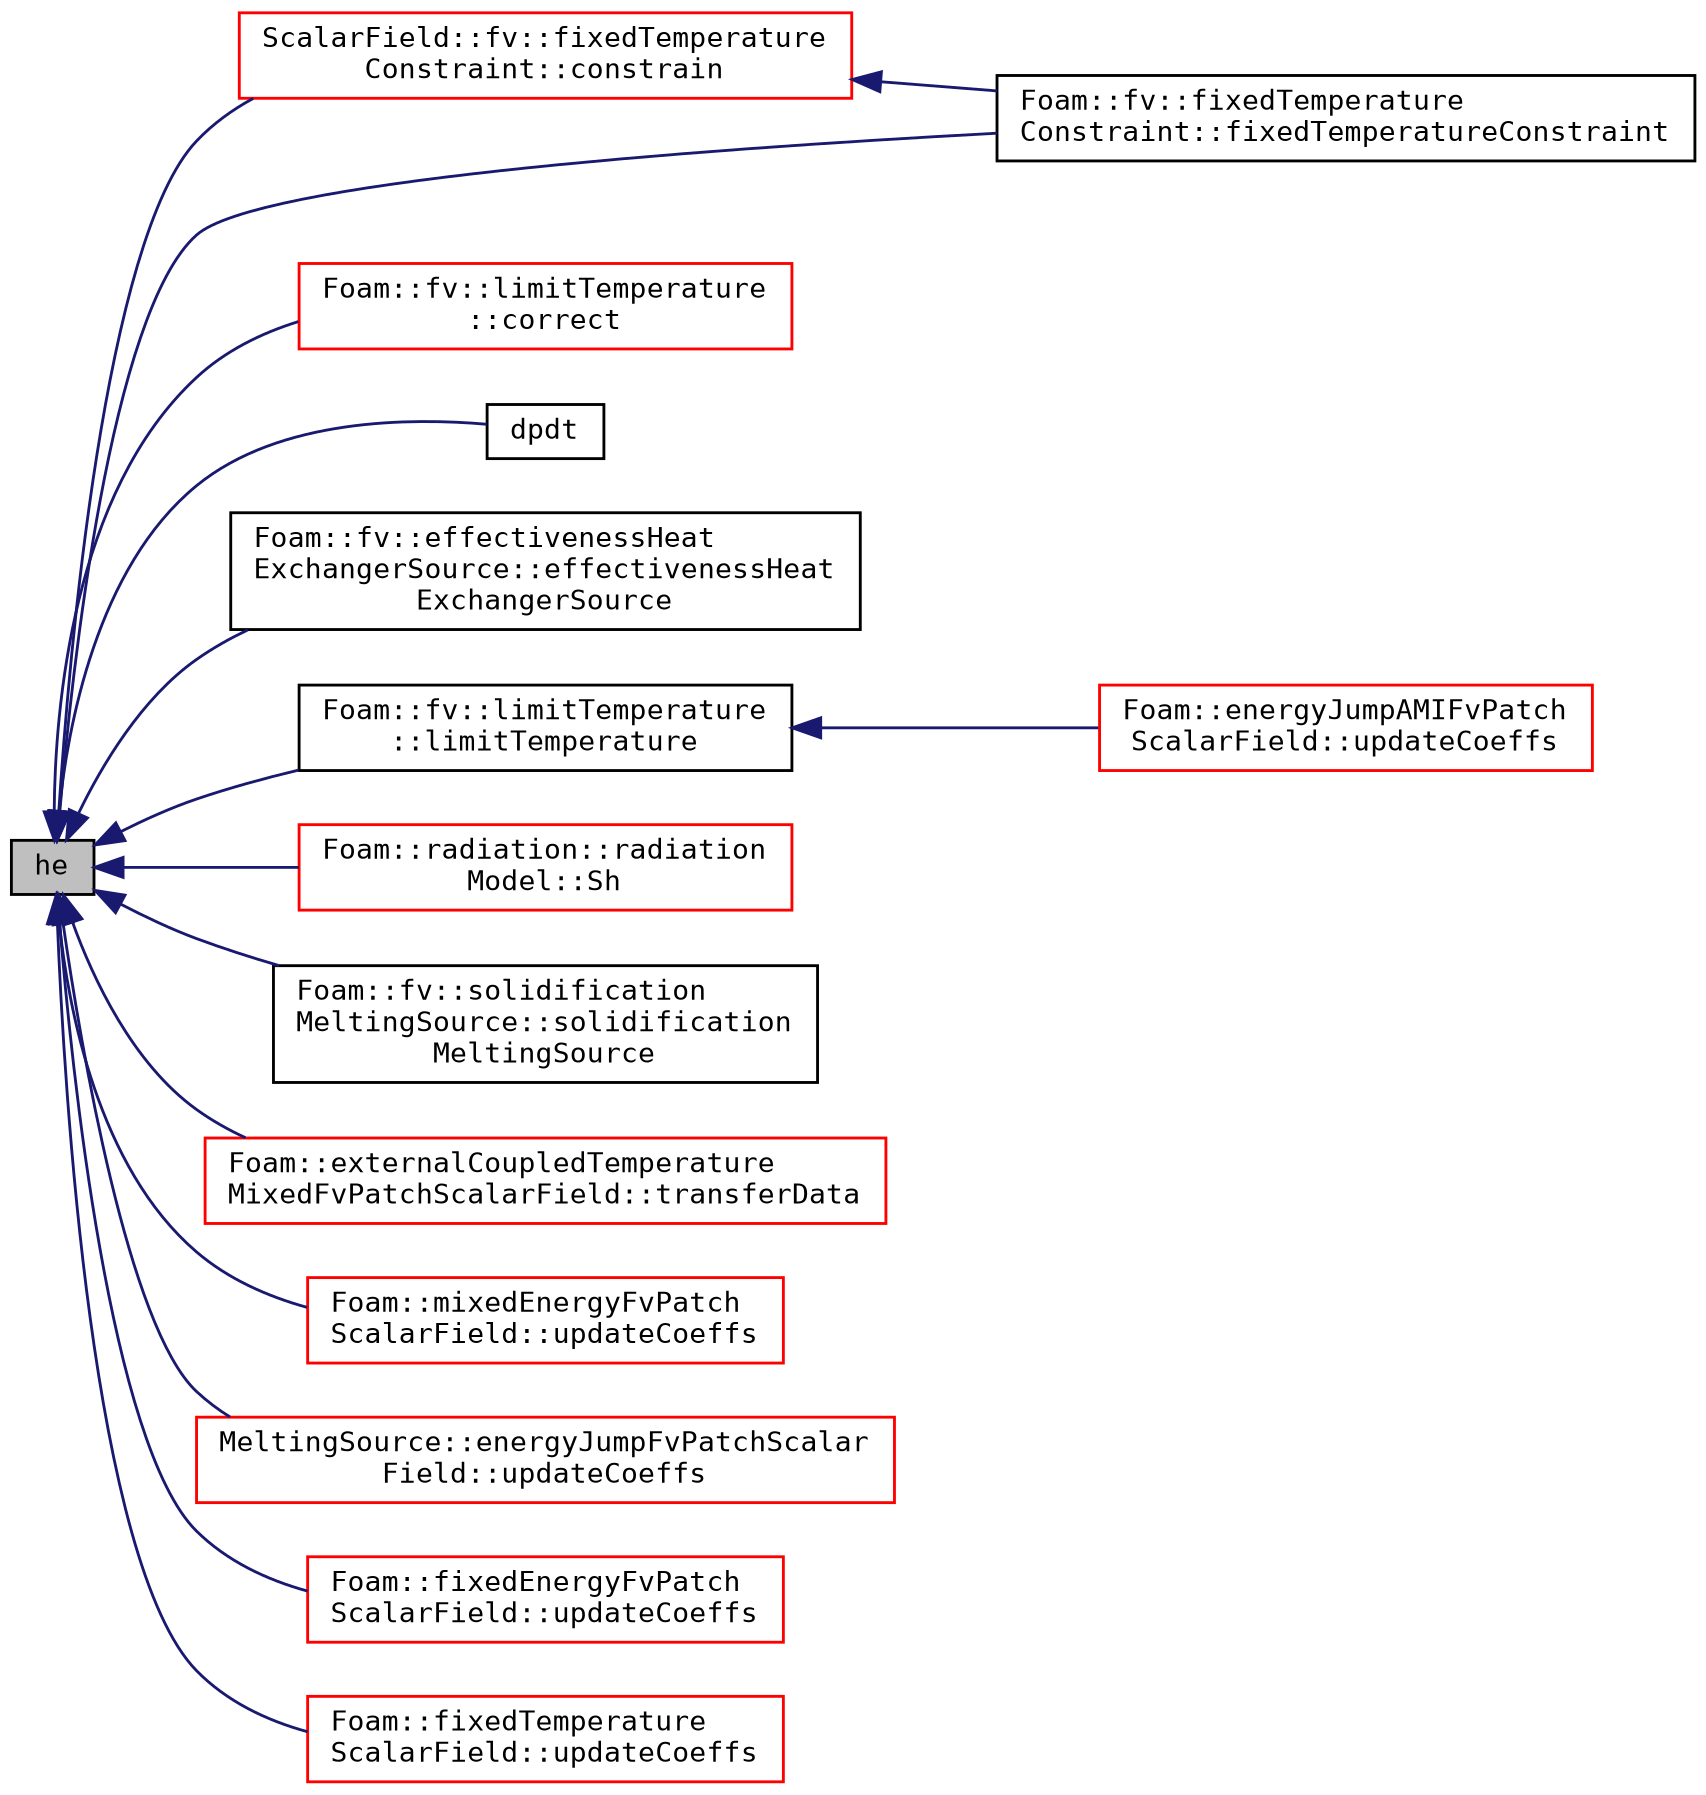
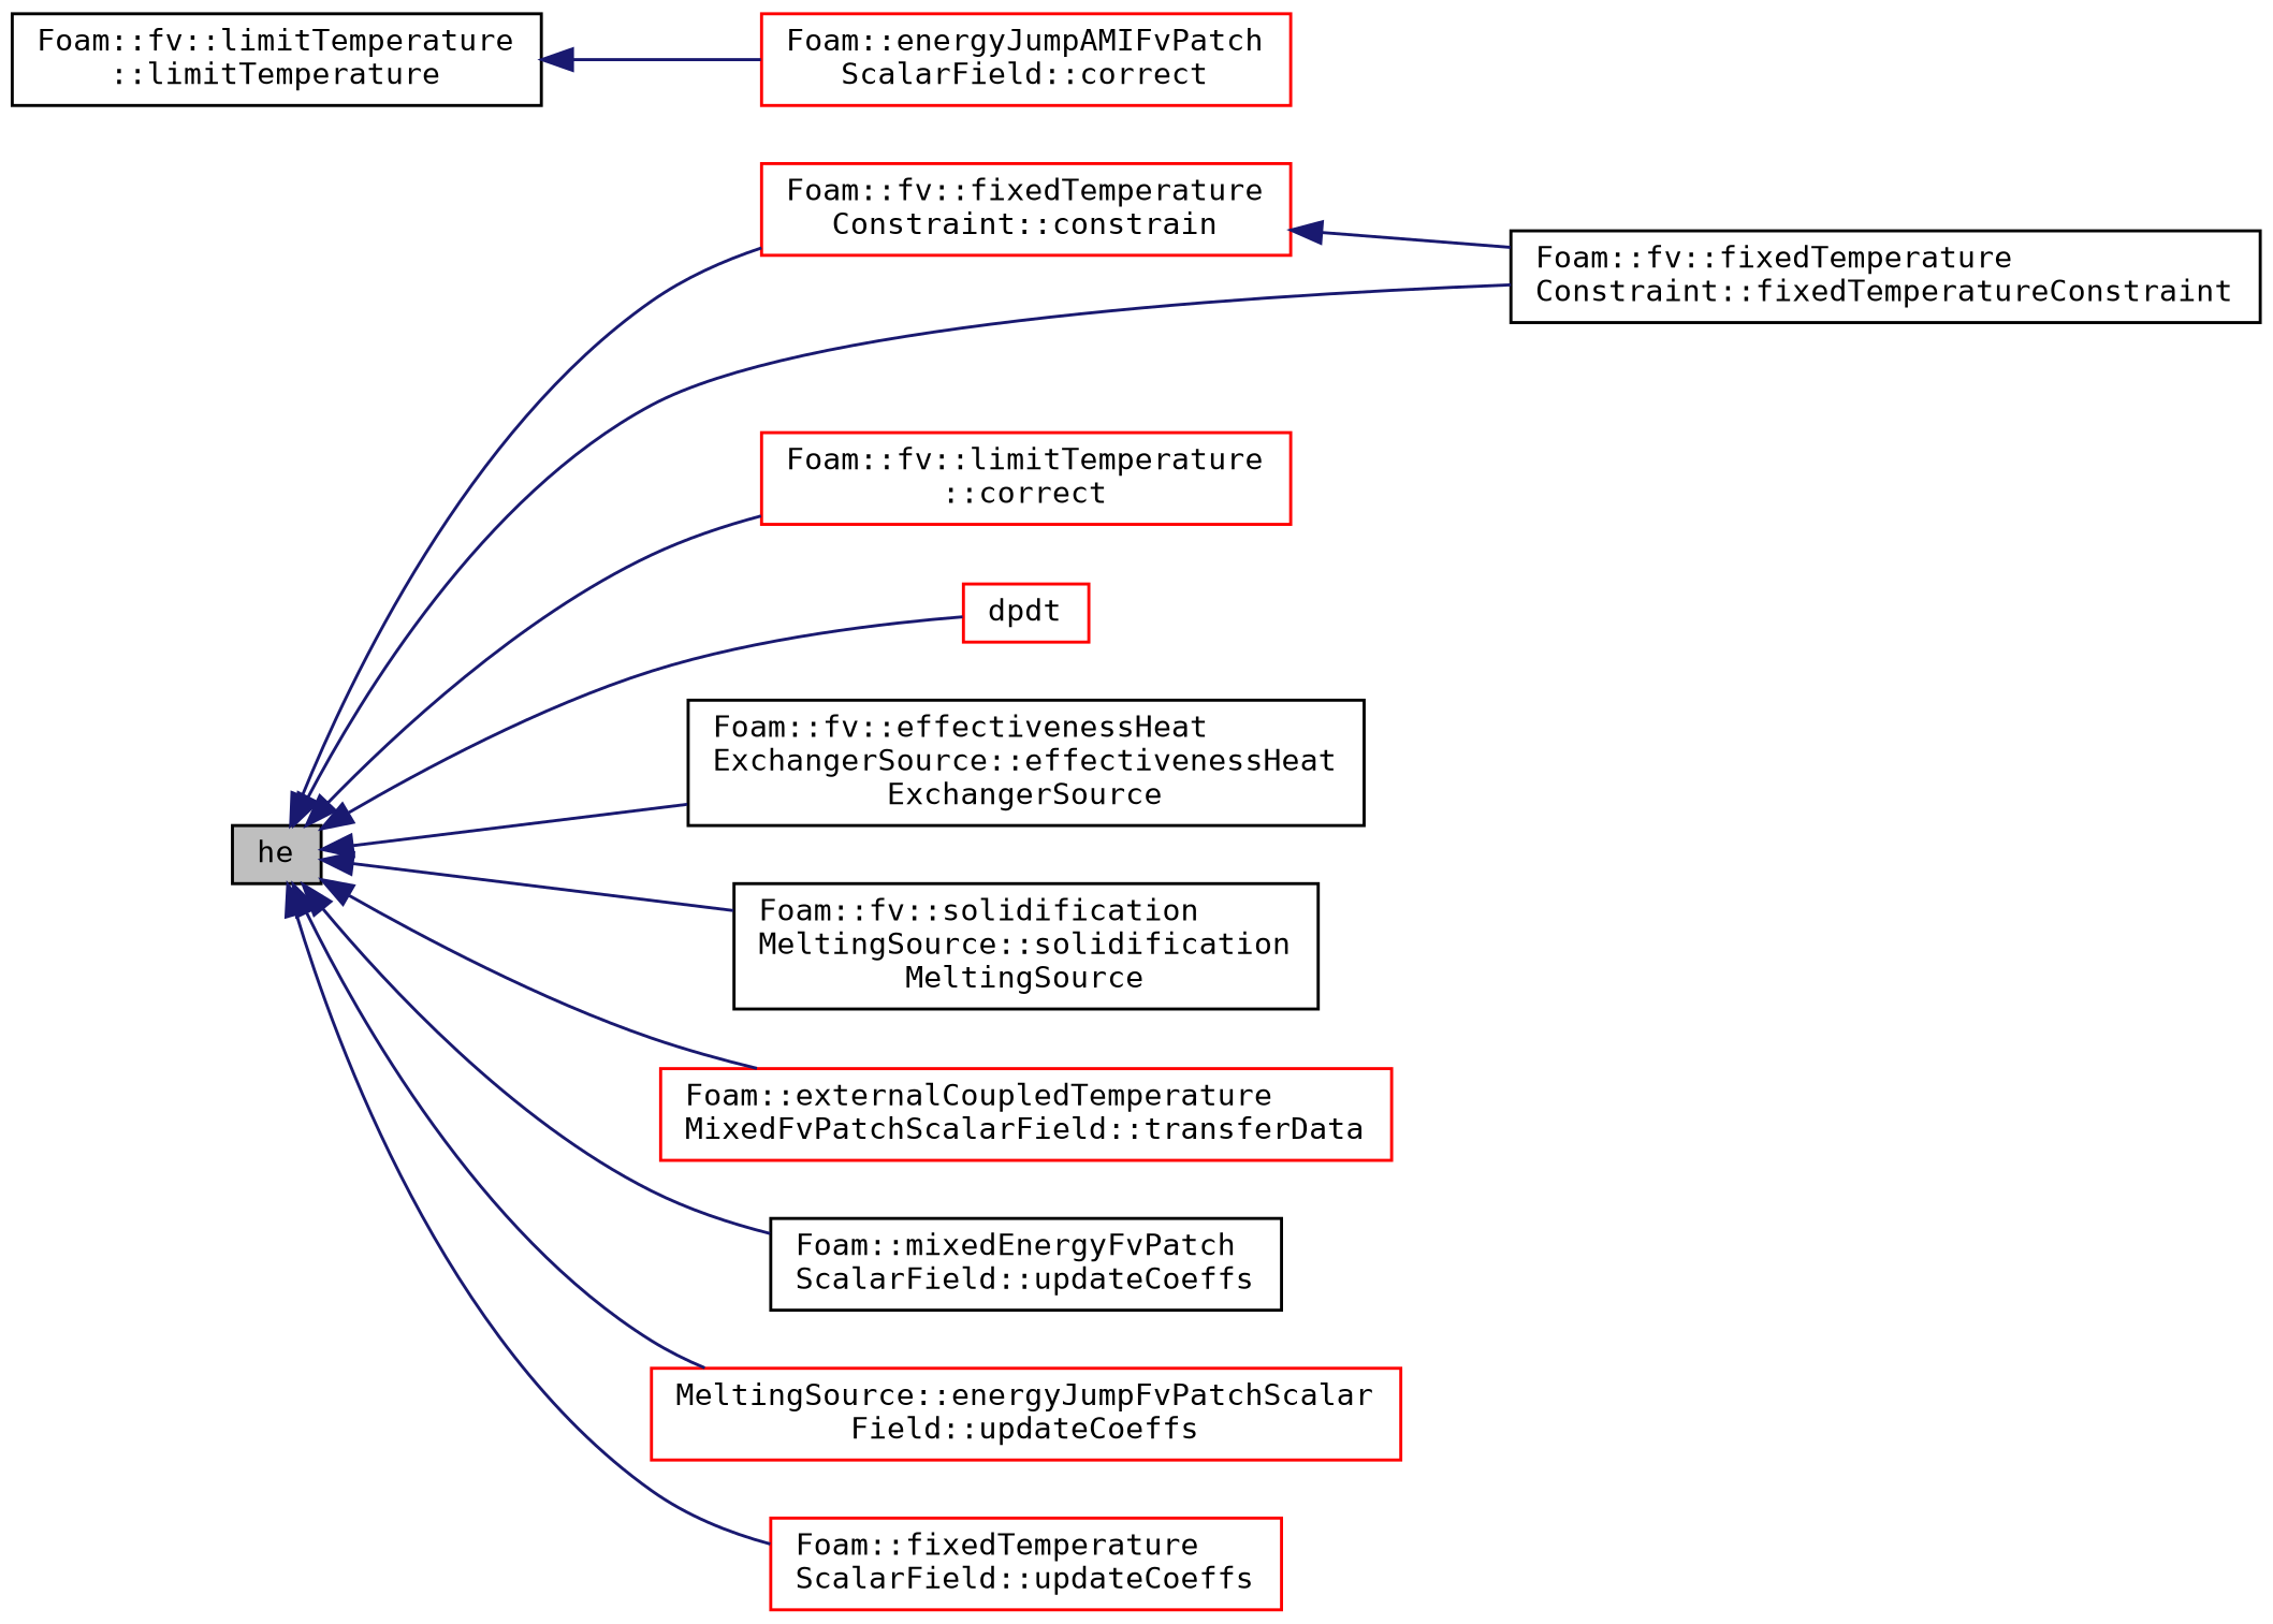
  digraph {
    fontname="DejaVu Sans Mono"
    rankdir=LR
    node [color=red fontname="DejaVu Sans Mono" fontsize=10 shape=record]
    edge [color=midnightblue dir=back fontname="DejaVu Sans Mono" fontsize=10 labelfontname=Helvetica labelfontsize=10 style=solid]
    n1 [color=black fillcolor=grey75 fontcolor=black height=0.2 label=he style=filled width=0.4]
-   n2 [height=0.2 label="ScalarField::fv::fixedTemperature\lConstraint::constrain" width=0.4]
+   n2 [height=0.2 label="Foam::fv::fixedTemperature\lConstraint::constrain" width=0.4]
    n3 [color=black height=0.2 label="Foam::fv::fixedTemperature\lConstraint::fixedTemperatureConstraint" width=0.4]
    n4 [height=0.2 label="Foam::fv::limitTemperature\l::correct" width=0.4]
-   n5 [color=black height=0.2 label=dpdt width=0.4]
+   n5 [height=0.2 label=dpdt width=0.4]
    n6 [color=black height=0.2 label="Foam::fv::effectivenessHeat\lExchangerSource::effectivenessHeat\lExchangerSource" width=0.4]
    n7 [color=black height=0.2 label="Foam::fv::limitTemperature\l::limitTemperature" width=0.4]
-   n8 [height=0.2 label="Foam::radiation::radiation\lModel::Sh" width=0.4]
    n9 [color=black height=0.2 label="Foam::fv::solidification\lMeltingSource::solidification\lMeltingSource" width=0.4]
    n10 [height=0.2 label="Foam::externalCoupledTemperature\lMixedFvPatchScalarField::transferData" width=0.4]
-   n11 [height=0.2 label="Foam::mixedEnergyFvPatch\lScalarField::updateCoeffs" width=0.4]
+   n11 [color=black height=0.2 label="Foam::mixedEnergyFvPatch\lScalarField::updateCoeffs" width=0.4]
    n12 [height=0.2 label="MeltingSource::energyJumpFvPatchScalar\lField::updateCoeffs" width=0.4]
-   n13 [height=0.2 label="Foam::fixedEnergyFvPatch\lScalarField::updateCoeffs" width=0.4]
    n14 [height=0.2 label="Foam::fixedTemperature\lScalarField::updateCoeffs" width=0.4]
-   n15 [height=0.2 label="Foam::energyJumpAMIFvPatch\lScalarField::updateCoeffs" width=0.4]
+   n15 [height=0.2 label="Foam::energyJumpAMIFvPatch\lScalarField::correct" width=0.4]
    n1 -> n2
    n1 -> n3
    n1 -> n4
    n1 -> n5
    n1 -> n6
-   n1 -> n7
-   n1 -> n8
    n1 -> n9
    n1 -> n10
    n1 -> n11
    n1 -> n12
-   n1 -> n13
    n1 -> n14
    n2 -> n3
    n7 -> n15
  }
